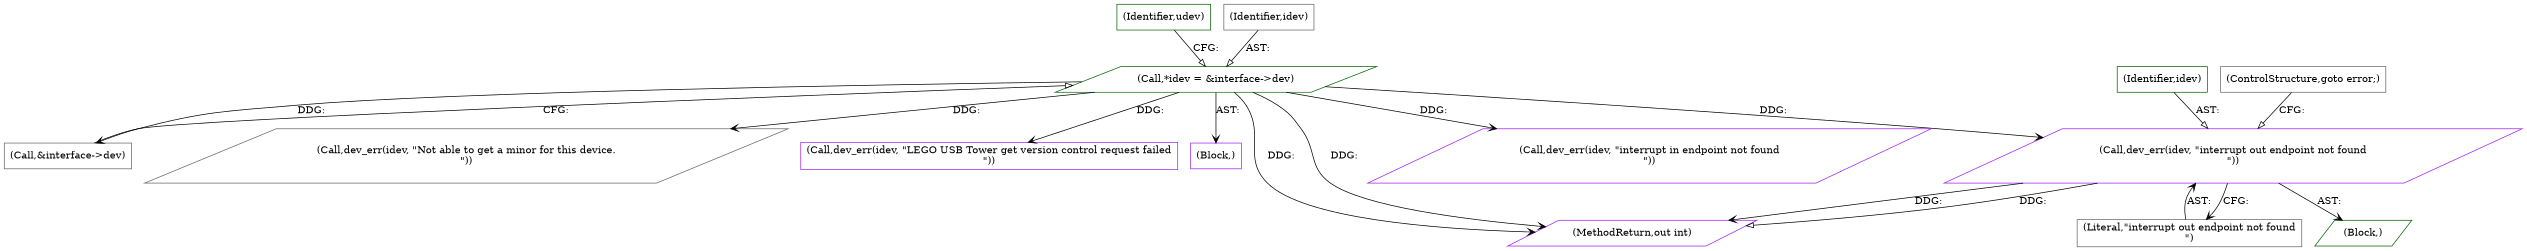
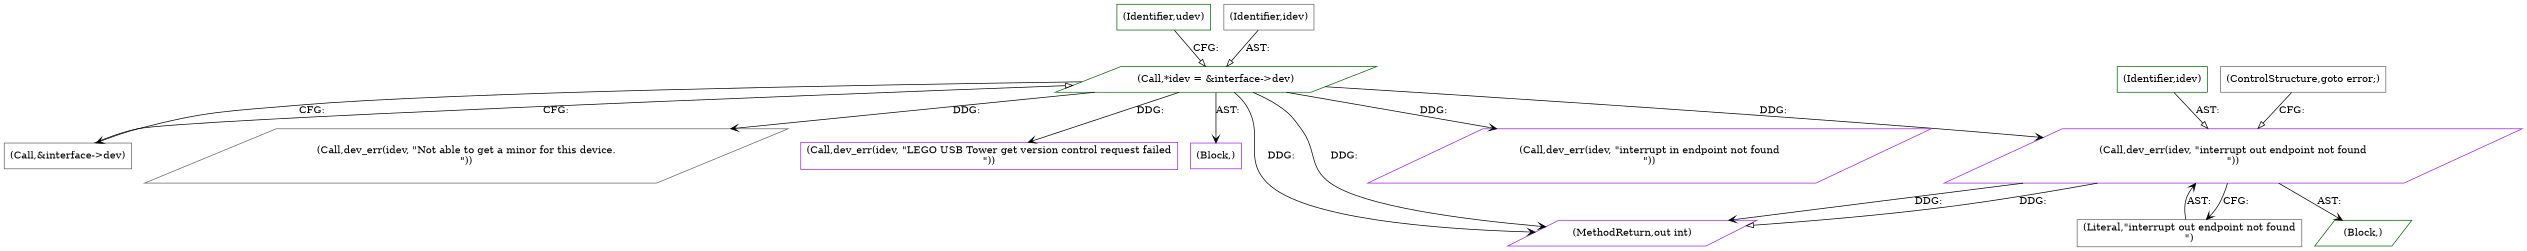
  digraph {
    node [color=purple shape=box]
    edge [arrowhead=vee]
    n1 [label="(Call,dev_err(idev, \"interrupt out endpoint not found\n\"))" shape=parallelogram]
    n2 [label="(MethodReturn,out int)" shape=parallelogram]
    n3 [color=gray40 label="(Literal,\"interrupt out endpoint not found\n\")"]
    n4 [color=darkgreen label="(Block,)" shape=parallelogram]
    n5 [color=darkgreen label="(Call,*idev = &interface->dev)" shape=parallelogram]
    n6 [label="(Call,dev_err(idev, \"interrupt in endpoint not found\n\"))" shape=parallelogram]
    n7 [color=gray40 label="(Call,&interface->dev)"]
    n8 [color=gray40 label="(Call,dev_err(idev, \"Not able to get a minor for this device.\n\"))" shape=parallelogram]
    n9 [label="(Call,dev_err(idev, \"LEGO USB Tower get version control request failed\n\"))"]
    n10 [label="(Block,)"]
    n11 [color=darkgreen label="(Identifier,idev)"]
    n12 [color=darkgreen label="(Identifier,udev)"]
    n13 [color=gray40 label="(ControlStructure,goto error;)"]
    n14 [color=gray40 label="(Identifier,idev)"]
    n1 -> n2 [label="DDG: "]
    n1 -> n2 [arrowhead=onormal label="DDG: "]
    n1 -> n3 [label="CFG: "]
    n1 -> n4 [label="AST: "]
    n3 -> n1 [label="AST: "]
    n5 -> n1 [label="DDG: "]
    n5 -> n2 [label="DDG: "]
    n5 -> n2 [label="DDG: "]
    n5 -> n6 [label="DDG: "]
-   n5 -> n7 [label="DDG: "]
+   n5 -> n7 [label="CFG: "]
    n5 -> n8 [label="DDG: "]
    n5 -> n9 [label="DDG: "]
    n5 -> n10 [label="AST: "]
    n7 -> n5 [arrowhead=onormal label="CFG: "]
    n11 -> n1 [arrowhead=onormal label="AST: "]
    n12 -> n5 [arrowhead=onormal label="CFG: "]
    n13 -> n1 [arrowhead=onormal label="CFG: "]
    n14 -> n5 [arrowhead=onormal label="AST: "]
  }
